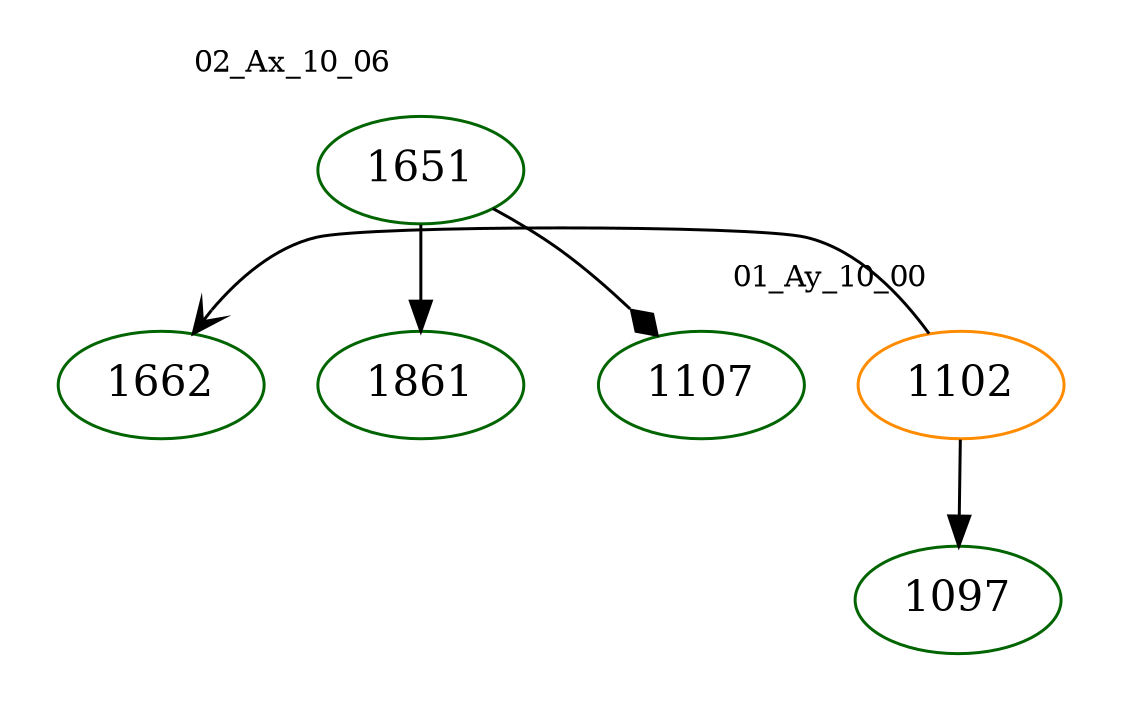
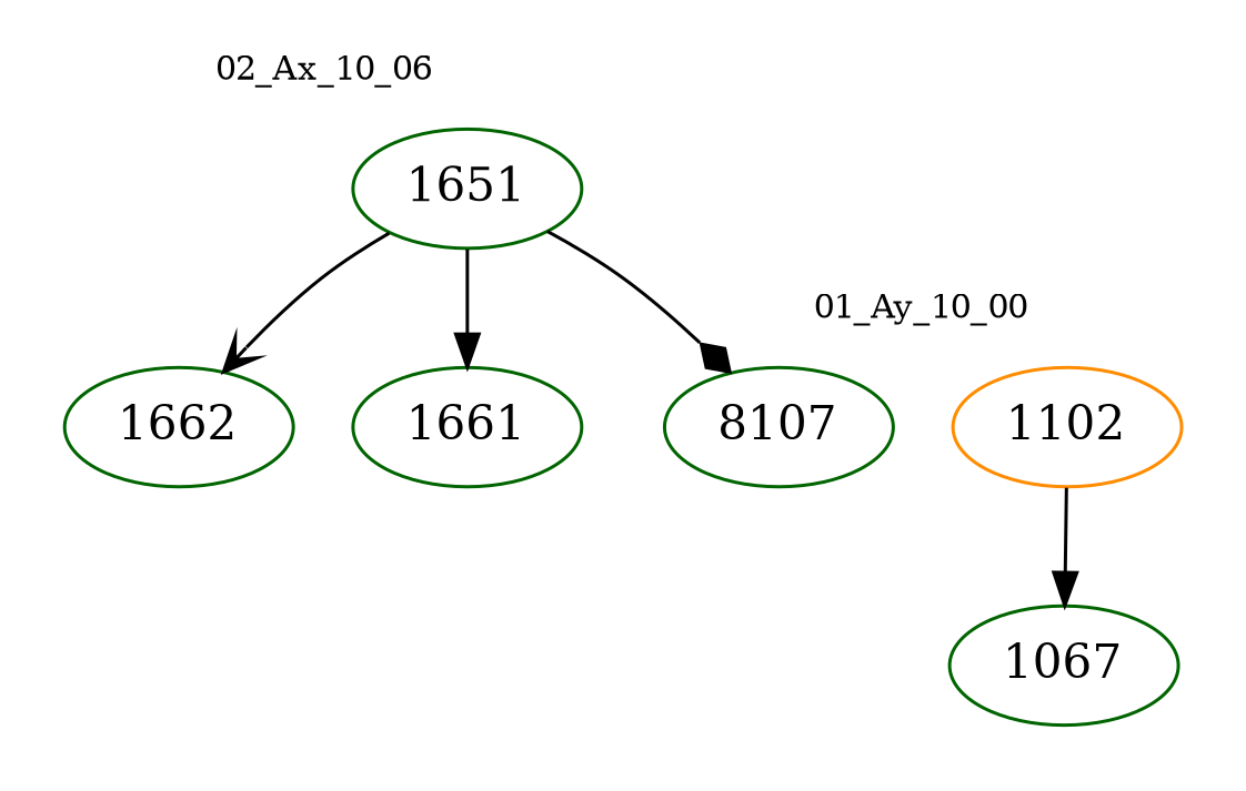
  digraph {
    node [color=darkgreen]
    edge [arrowhead=normal color=black]
    n1 [color=darkorange label=1102]
-   n2 [label=1097]
-   n3 [label=1107]
+   n2 [label=1067]
+   n3 [label=8107]
    n4 [label=1651]
    n5 [label=1662]
-   n6 [label=1861]
+   n6 [label=1661]
    subgraph cluster_1 {
      color=white
      fontsize=10
      label="01_Ay_10_00"
      n1
      n2
      n3
    }
    subgraph cluster_2 {
      color=white
      fontsize=10
      label="02_Ax_10_06"
      n4
      n5
      n6
    }
    n1 -> n2
    n4 -> n3 [arrowhead=diamond]
-   n1 -> n5 [arrowhead=vee]
+   n4 -> n5 [arrowhead=vee]
    n4 -> n6
  }
